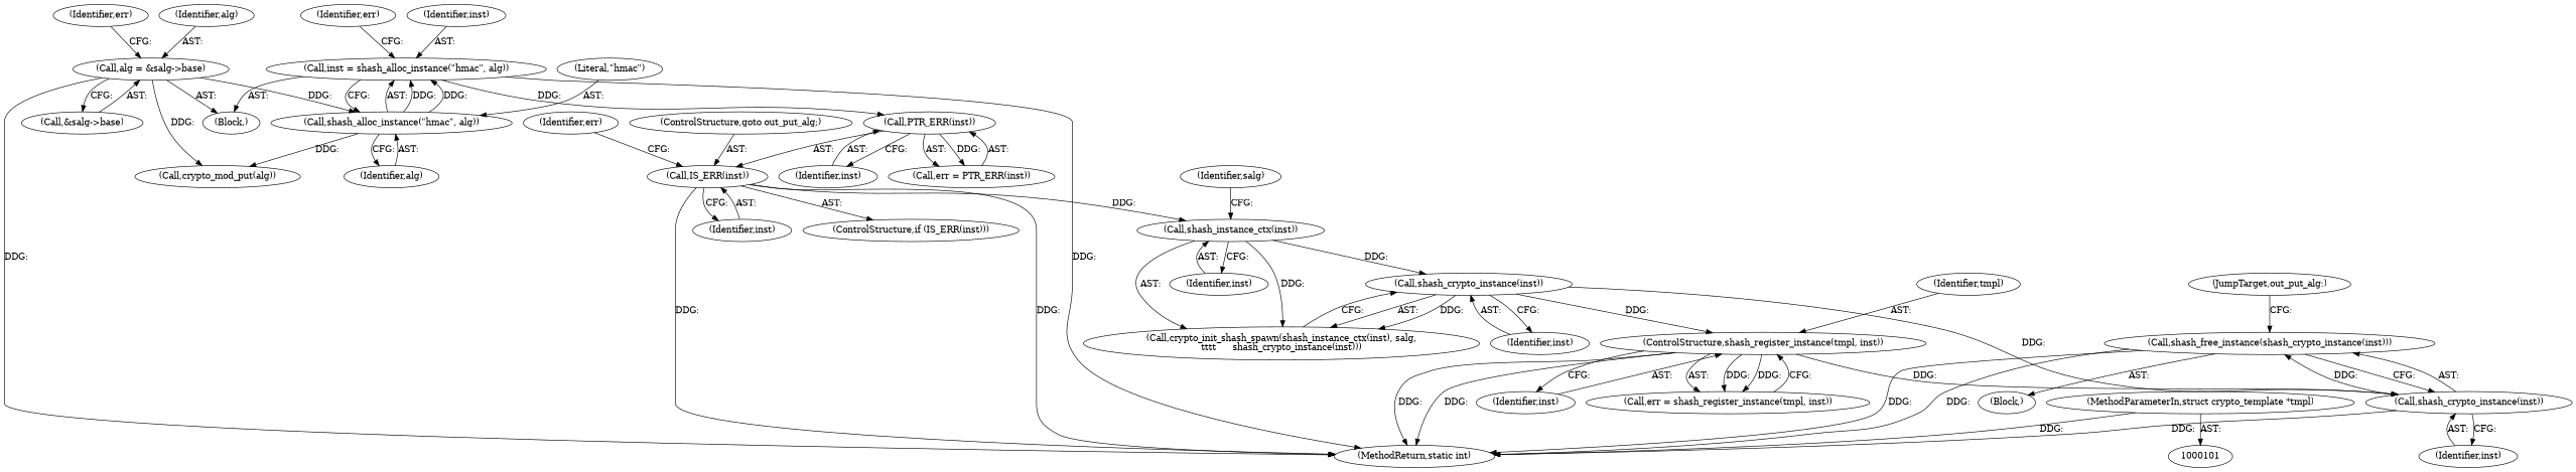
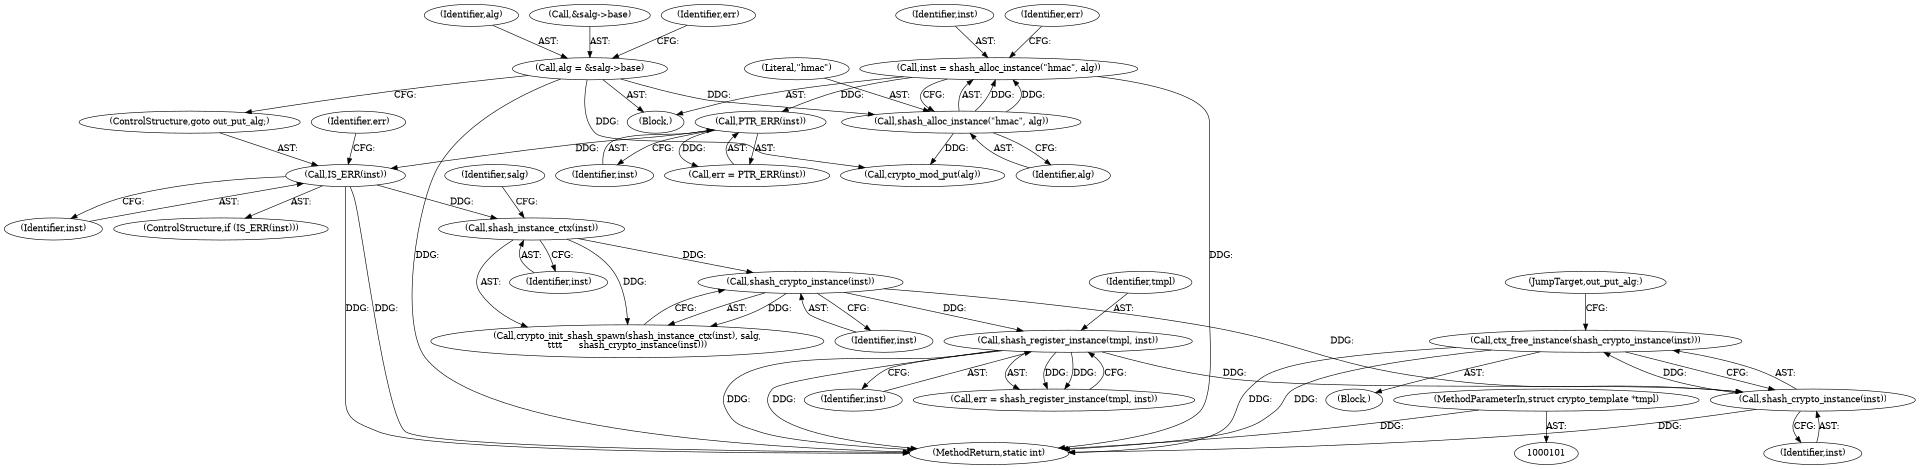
  digraph {
-   n1 [label="(Call,shash_free_instance(shash_crypto_instance(inst)))"]
+   n1 [label="(Call,ctx_free_instance(shash_crypto_instance(inst)))"]
    n2 [label="(Call,shash_crypto_instance(inst))"]
    n3 [label="(Block,)"]
    n4 [label="(MethodReturn,static int)"]
    n5 [label="(Identifier,inst)"]
    n6 [label="(Call,shash_crypto_instance(inst))"]
-   n7 [label="(ControlStructure,shash_register_instance(tmpl, inst))"]
+   n7 [label="(Call,shash_register_instance(tmpl, inst))"]
    n8 [label="(Call,crypto_init_shash_spawn(shash_instance_ctx(inst), salg,\n\t\t\t\t      shash_crypto_instance(inst)))"]
    n9 [label="(Identifier,inst)"]
    n10 [label="(Identifier,inst)"]
    n11 [label="(Call,err = shash_register_instance(tmpl, inst))"]
    n12 [label="(Call,shash_instance_ctx(inst))"]
    n13 [label="(Identifier,inst)"]
    n14 [label="(Call,IS_ERR(inst))"]
    n15 [label="(Identifier,inst)"]
    n16 [label="(ControlStructure,if (IS_ERR(inst)))"]
    n17 [label="(Call,PTR_ERR(inst))"]
    n18 [label="(Call,err = PTR_ERR(inst))"]
    n19 [label="(Identifier,inst)"]
    n20 [label="(Call,inst = shash_alloc_instance(\"hmac\", alg))"]
    n21 [label="(Call,shash_alloc_instance(\"hmac\", alg))"]
    n22 [label="(Block,)"]
    n23 [label="(Identifier,alg)"]
    n24 [label="(Call,crypto_mod_put(alg))"]
    n25 [label="(Call,alg = &salg->base)"]
    n26 [label="(Call,&salg->base)"]
    n27 [label="(MethodParameterIn,struct crypto_template *tmpl)"]
    1000101
    n29 [label="(Identifier,err)"]
    n30 [label="(Identifier,err)"]
    n31 [label="(Literal,\"hmac\")"]
    n32 [label="(Identifier,tmpl)"]
    n33 [label="(ControlStructure,goto out_put_alg;)"]
    n34 [label="(Identifier,salg)"]
    n35 [label="(Identifier,alg)"]
    n36 [label="(JumpTarget,out_put_alg:)"]
    n37 [label="(Identifier,inst)"]
    n38 [label="(Identifier,err)"]
    n1 -> n2 [label="CFG: "]
    n1 -> n3 [label="AST: "]
    n1 -> n4 [label="DDG: "]
    n1 -> n4 [label="DDG: "]
    n2 -> n1 [label="AST: "]
    n2 -> n1 [label="DDG: "]
    n2 -> n4 [label="DDG: "]
    n2 -> n5 [label="CFG: "]
    n5 -> n2 [label="AST: "]
    n6 -> n2 [label="DDG: "]
    n6 -> n7 [label="DDG: "]
    n6 -> n8 [label="AST: "]
    n6 -> n8 [label="DDG: "]
    n6 -> n9 [label="CFG: "]
    n7 -> n2 [label="DDG: "]
    n7 -> n4 [label="DDG: "]
    n7 -> n4 [label="DDG: "]
    n7 -> n10 [label="CFG: "]
    n7 -> n11 [label="AST: "]
    n7 -> n11 [label="DDG: "]
    n7 -> n11 [label="DDG: "]
    n8 -> n6 [label="CFG: "]
    n9 -> n6 [label="AST: "]
    n10 -> n7 [label="AST: "]
    n11 -> n7 [label="CFG: "]
    n12 -> n6 [label="DDG: "]
    n12 -> n8 [label="AST: "]
    n12 -> n8 [label="DDG: "]
    n12 -> n13 [label="CFG: "]
    n13 -> n12 [label="AST: "]
    n14 -> n4 [label="DDG: "]
    n14 -> n4 [label="DDG: "]
    n14 -> n12 [label="DDG: "]
    n14 -> n15 [label="CFG: "]
    n14 -> n16 [label="AST: "]
    n15 -> n14 [label="AST: "]
-   n17 -> n14 [label="AST: "]
+   n17 -> n14 [label="DDG: "]
    n17 -> n18 [label="AST: "]
    n17 -> n18 [label="DDG: "]
    n17 -> n19 [label="CFG: "]
    n18 -> n17 [label="AST: "]
    n19 -> n17 [label="AST: "]
    n20 -> n4 [label="DDG: "]
    n20 -> n17 [label="DDG: "]
    n20 -> n21 [label="CFG: "]
    n20 -> n22 [label="AST: "]
    n21 -> n20 [label="AST: "]
    n21 -> n20 [label="DDG: "]
    n21 -> n20 [label="DDG: "]
    n21 -> n23 [label="CFG: "]
    n21 -> n24 [label="DDG: "]
    n23 -> n21 [label="AST: "]
    n25 -> n4 [label="DDG: "]
    n25 -> n21 [label="DDG: "]
    n25 -> n22 [label="AST: "]
    n25 -> n24 [label="DDG: "]
-   n25 -> n26 [label="CFG: "]
+   n25 -> n33 [label="CFG: "]
    n26 -> n25 [label="AST: "]
    n27 -> n4 [label="DDG: "]
    n27 -> 1000101 [label="AST: "]
    n29 -> n20 [label="CFG: "]
    n30 -> n25 [label="CFG: "]
    n31 -> n21 [label="AST: "]
    n32 -> n7 [label="AST: "]
    n33 -> n14 [label="AST: "]
    n34 -> n12 [label="CFG: "]
    n35 -> n25 [label="AST: "]
    n36 -> n1 [label="CFG: "]
    n37 -> n20 [label="AST: "]
    n38 -> n14 [label="CFG: "]
  }
